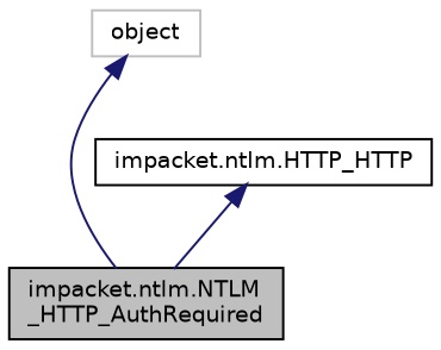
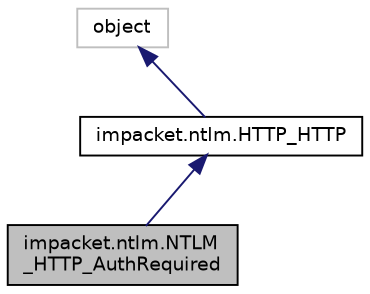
  digraph {
    node [color=black fillcolor=white fontname=Helvetica fontsize=10 shape=record style=filled]
    edge [color=midnightblue dir=back fontname=Helvetica fontsize=10 labelfontname=Helvetica labelfontsize=10 style=solid]
    n1 [fillcolor=grey75 fontcolor=black height=0.2 label="impacket.ntlm.NTLM\l_HTTP_AuthRequired" width=0.4]
    n2 [height=0.2 label="impacket.ntlm.HTTP_HTTP" width=0.4]
    n3 [color=grey75 height=0.2 label=object width=0.4]
    n2 -> n1
-   n3 -> n1
+   n3 -> n2
  }
